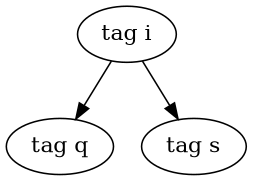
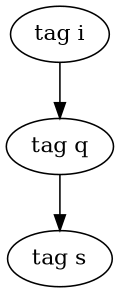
  digraph {
    n1 [label="tag i"]
    n2 [label="tag q"]
    n3 [label="tag s"]
    n1 -> n2
-   n1 -> n3
+   n2 -> n3
  }
